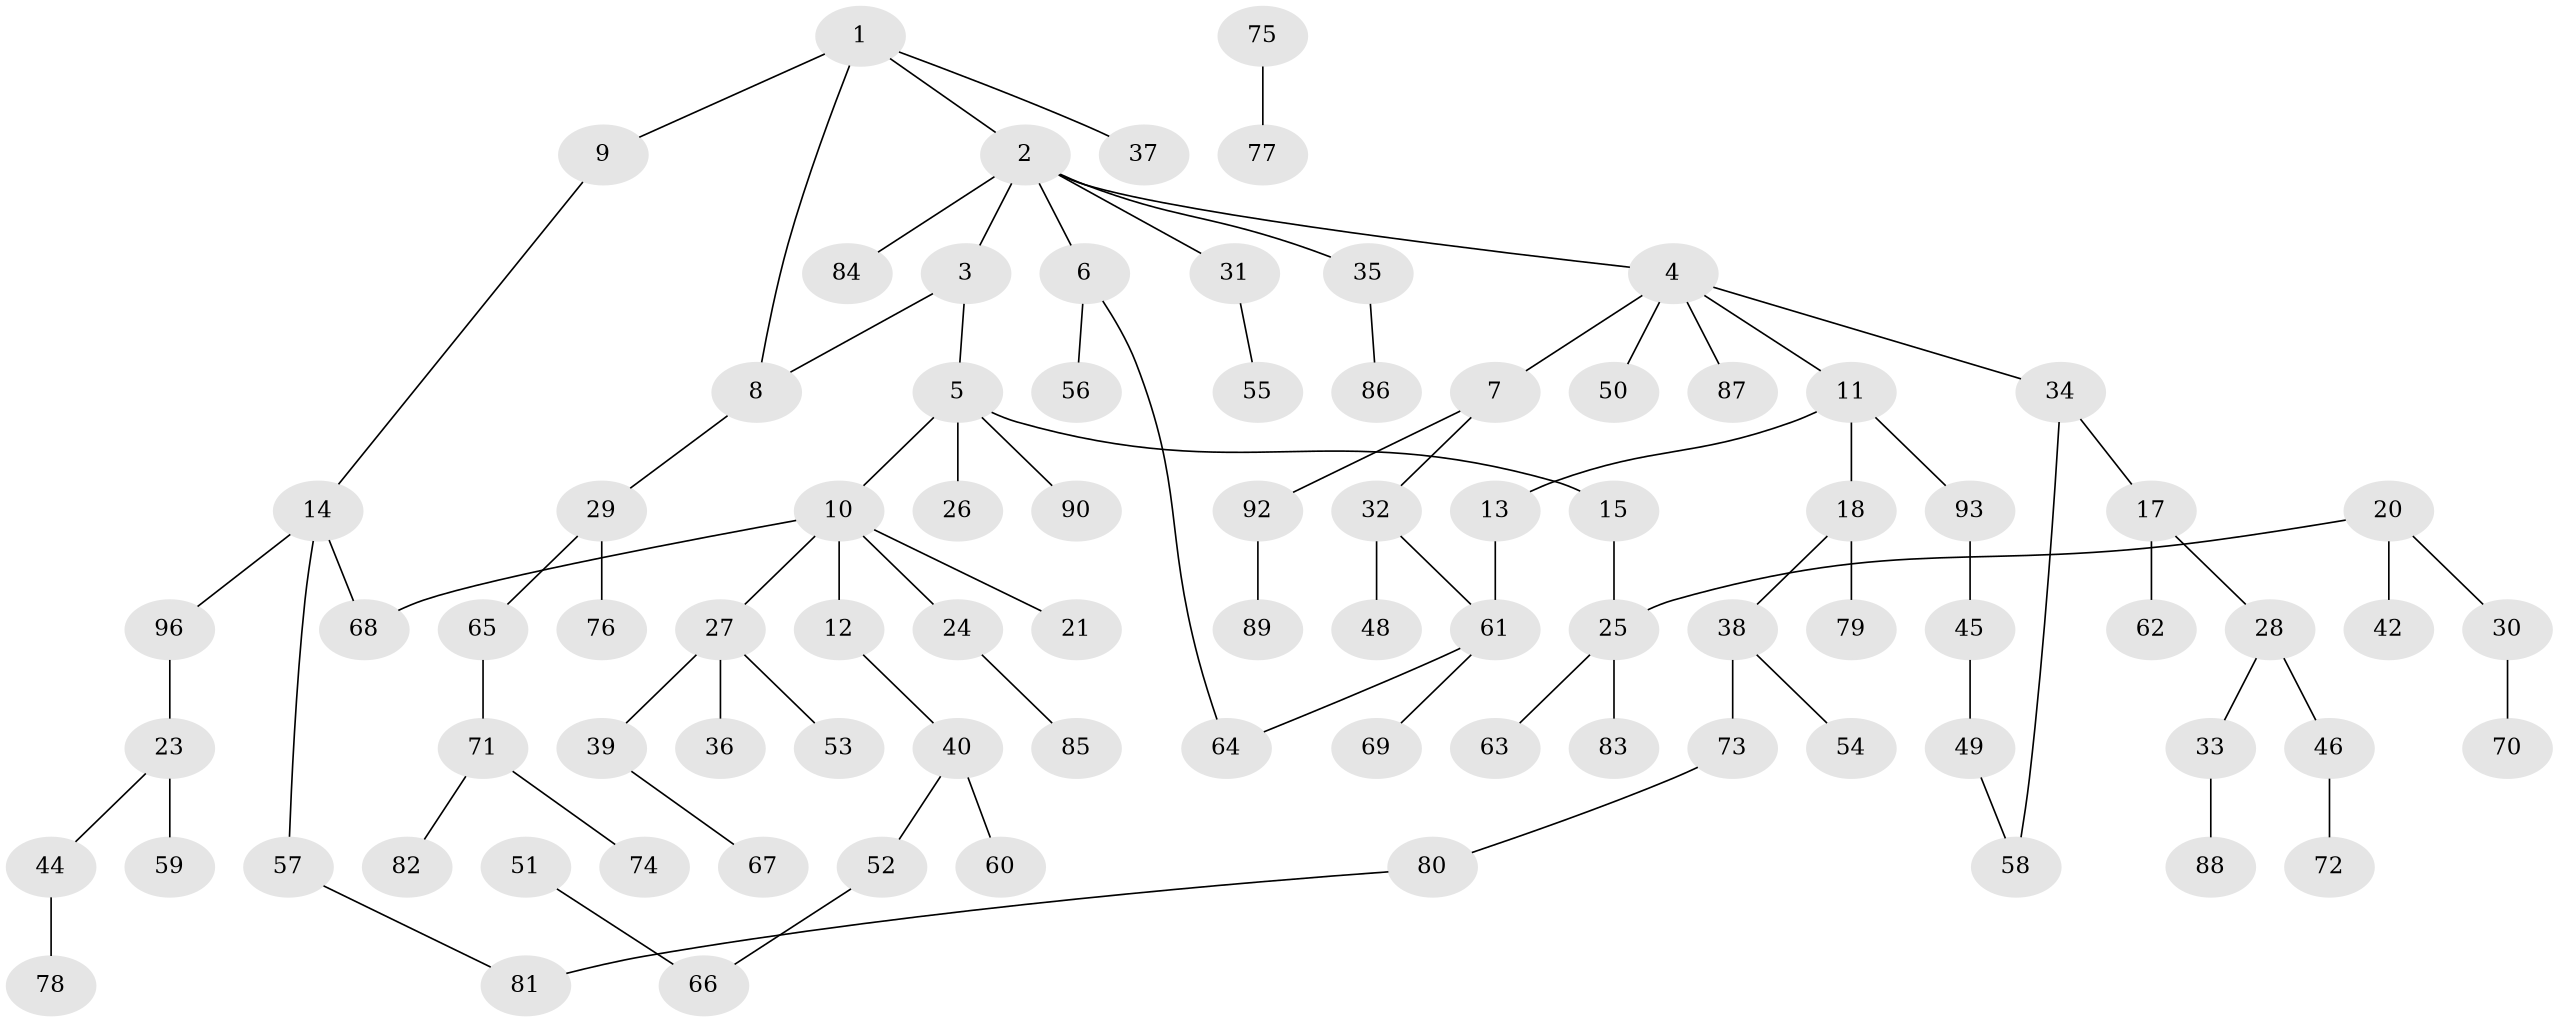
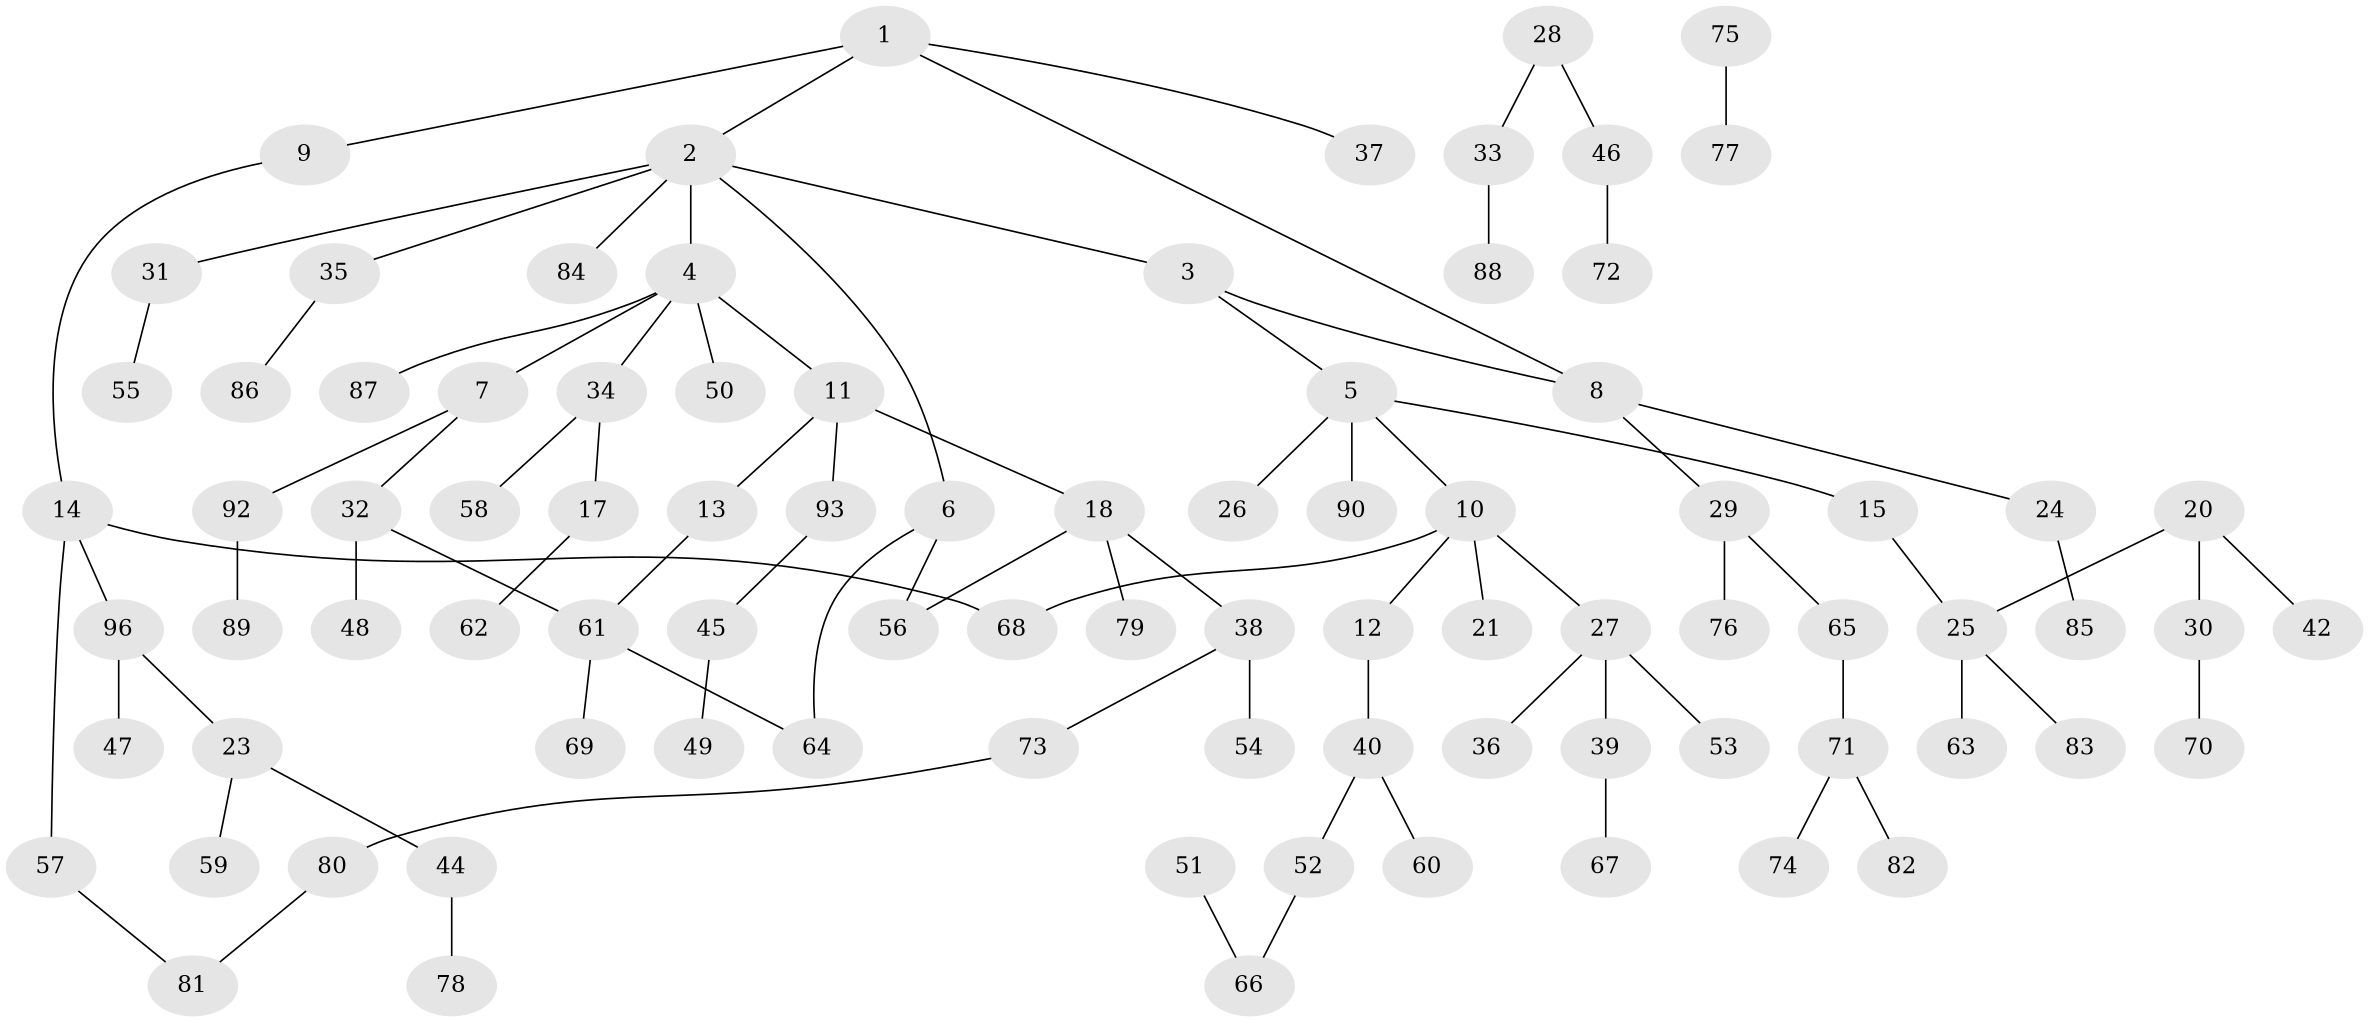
  graph {
    node [color=gray90 style=filled]
    1
    2
    8
    9
    37
    3
    4
    6
    31
    35
    84
    24
    29
    14
    5
    7
    11
    34
    50
    87
    56
    64
    55
    86
    10
    15
    26
    90
    n29 [label=92]
    32
    13
    18
    n33 [label=93]
    17
    58
    12
    21
    27
    68
    25
    89
    61
    48
    85
    65
    76
    n47 [label=96]
    57
    40
    36
    39
    53
    28
    62
    38
    79
    45
    52
    60
    69
    23
+   47
    81
    63
    83
    44
    59
    33
    46
    54
    73
    20
    30
    42
    51
    66
    70
    78
    67
    88
    72
    71
    80
    49
    75
    77
    74
    82
    1 -- 2
    1 -- 8
    1 -- 9
    1 -- 37
    2 -- 3
    2 -- 4
    2 -- 6
    2 -- 31
    2 -- 35
    2 -- 84
-   10 -- 24
+   8 -- 24
    8 -- 29
    9 -- 14
    3 -- 8
    3 -- 5
    4 -- 7
    4 -- 11
    4 -- 34
    4 -- 50
    4 -- 87
    6 -- 56
    6 -- 64
    31 -- 55
    35 -- 86
    24 -- 85
    29 -- 65
    29 -- 76
    14 -- 68
    14 -- n47
    14 -- 57
    5 -- 10
    5 -- 15
    5 -- 26
    5 -- 90
    7 -- n29
    7 -- 32
    11 -- 13
    11 -- 18
    11 -- n33
    34 -- 17
    34 -- 58
    10 -- 12
    10 -- 21
    10 -- 27
    10 -- 68
    15 -- 25
    n29 -- 89
    32 -- 61
    32 -- 48
    13 -- 61
+   18 -- 56
    18 -- 38
    18 -- 79
    n33 -- 45
-   17 -- 28
    17 -- 62
    12 -- 40
    27 -- 36
    27 -- 39
    27 -- 53
    25 -- 63
    25 -- 83
    61 -- 64
    61 -- 69
    65 -- 71
    n47 -- 23
+   n47 -- 47
    57 -- 81
    40 -- 52
    40 -- 60
    39 -- 67
    28 -- 33
    28 -- 46
    38 -- 54
    38 -- 73
    45 -- 49
    52 -- 66
    23 -- 44
    23 -- 59
    44 -- 78
    33 -- 88
    46 -- 72
    73 -- 80
    20 -- 25
    20 -- 30
    20 -- 42
    30 -- 70
    51 -- 66
    71 -- 74
    71 -- 82
    80 -- 81
-   49 -- 58
    75 -- 77
  }
